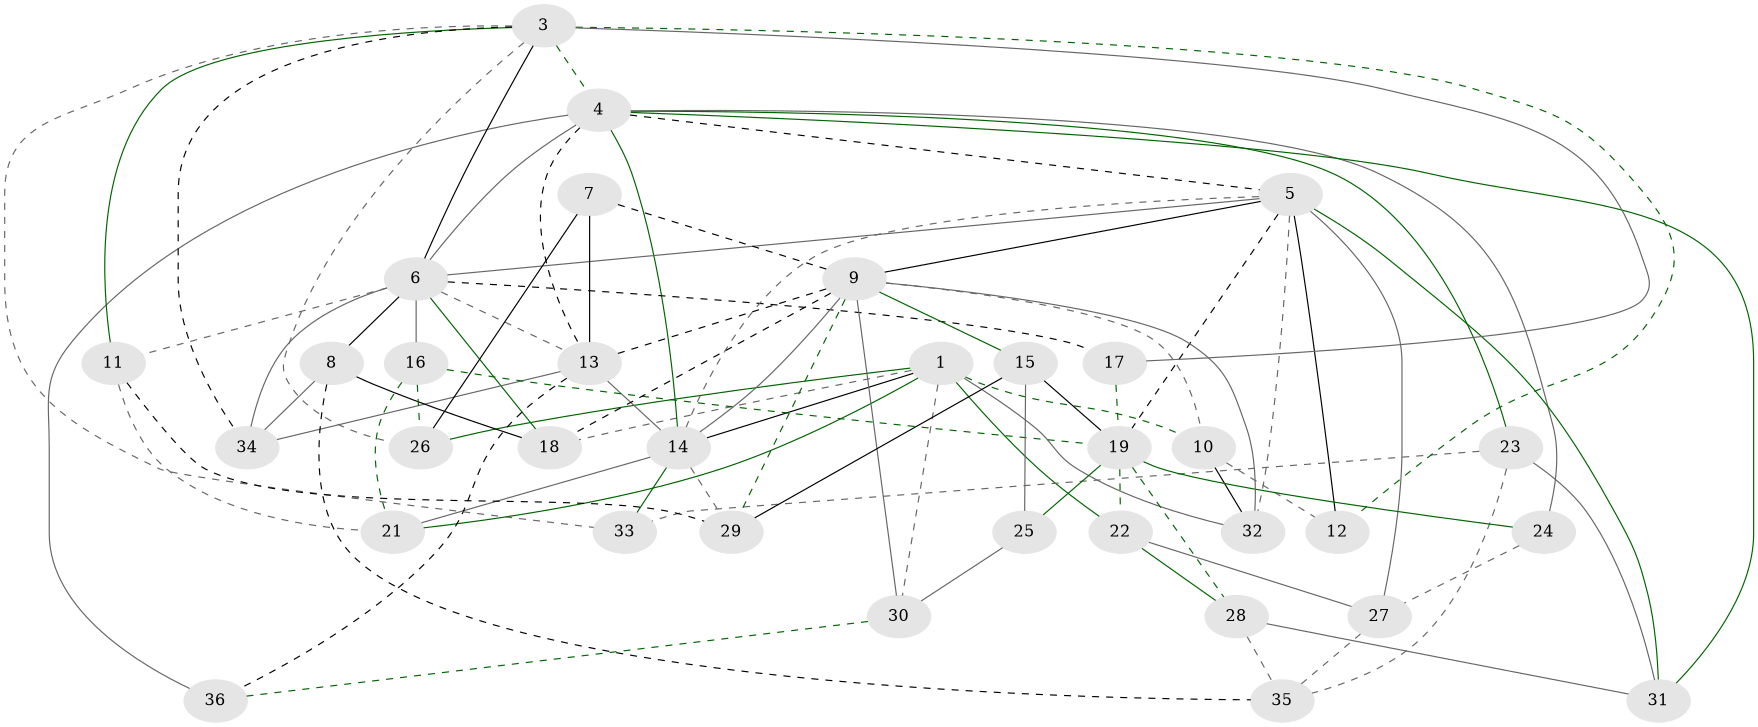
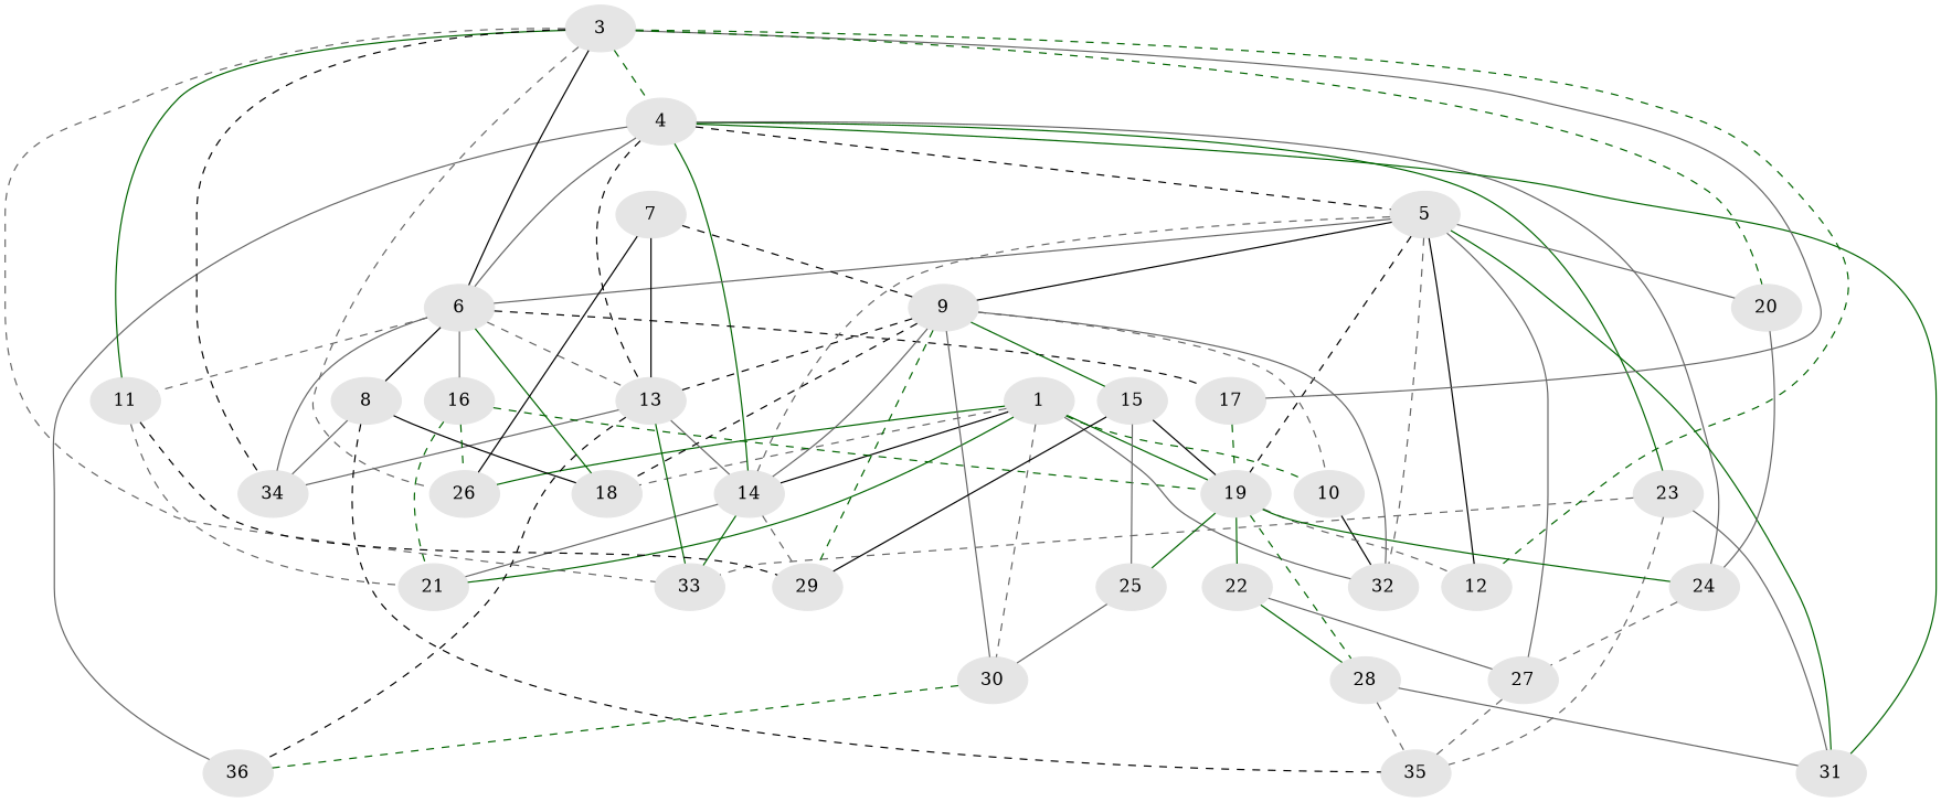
  graph {
    node [color=gray90 style=filled]
    edge [color=gray40 style=solid weight=1.0]
    1
    10
    14
    18
    21
    22
    26
    30
    32
    12
    33
    29
    27
    28
    36
    4
    6
    5
    13
    23
    24
    31
    17
    19
    3
    11
+   20
    34
    8
    16
    9
    35
    15
    25
    7
    1 -- 10 [color=darkgreen style=dashed]
    1 -- 14 [color=black]
    1 -- 18 [style=dashed]
    1 -- 21 [color=darkgreen]
-   1 -- 22 [color=darkgreen]
+   1 -- 19 [color=darkgreen]
    1 -- 26 [color=darkgreen]
    1 -- 30 [style=dashed weight=2.0]
    1 -- 32
    10 -- 32 [color=black]
-   10 -- 12 [style=dashed]
+   19 -- 12 [style=dashed]
    14 -- 21
    14 -- 33 [color=darkgreen]
    14 -- 29 [style=dashed]
    22 -- 27
    22 -- 28 [color=darkgreen]
    30 -- 36 [color=darkgreen style=dashed]
    27 -- 35 [style=dashed]
    28 -- 31
    28 -- 35 [style=dashed]
    4 -- 14 [color=darkgreen]
    4 -- 36 [weight=2.0]
    4 -- 6
    4 -- 5 [color=black style=dashed]
    4 -- 13 [color=black style=dashed]
    4 -- 23 [color=darkgreen]
    4 -- 24
    4 -- 31 [color=darkgreen]
    6 -- 18 [color=darkgreen]
    6 -- 13 [style=dashed]
    6 -- 17 [color=black style=dashed]
    6 -- 11 [style=dashed]
    6 -- 34
    6 -- 8 [color=black]
    6 -- 16
    5 -- 14 [style=dashed]
    5 -- 32 [style=dashed]
    5 -- 12 [color=black weight=2.0]
    5 -- 27
    5 -- 6
    5 -- 31 [color=darkgreen]
    5 -- 19 [color=black style=dashed weight=2.0]
+   5 -- 20
    5 -- 9 [color=black]
    13 -- 14
+   13 -- 33 [color=darkgreen]
    13 -- 36 [color=black style=dashed]
    13 -- 34
    23 -- 33 [style=dashed]
    23 -- 31
    23 -- 35 [style=dashed]
    24 -- 27 [style=dashed]
    17 -- 19 [color=darkgreen style=dashed]
-   19 -- 22 [color=darkgreen style=dashed]
+   19 -- 22 [color=darkgreen]
    19 -- 28 [color=darkgreen style=dashed]
    19 -- 24 [color=darkgreen]
    19 -- 25 [color=darkgreen weight=2.0]
    3 -- 26 [style=dashed]
    3 -- 12 [color=darkgreen style=dashed]
    3 -- 33 [style=dashed]
    3 -- 4 [color=darkgreen style=dashed]
    3 -- 6 [color=black]
    3 -- 17
    3 -- 11 [color=darkgreen]
+   3 -- 20 [color=darkgreen style=dashed weight=2.0]
    3 -- 34 [color=black style=dashed]
    11 -- 21 [style=dashed]
    11 -- 29 [color=black style=dashed]
+   20 -- 24
    8 -- 18 [color=black]
    8 -- 34
    8 -- 35 [color=black style=dashed]
    16 -- 21 [color=darkgreen style=dashed]
    16 -- 26 [color=darkgreen style=dashed]
    16 -- 19 [color=darkgreen style=dashed]
    9 -- 10 [style=dashed]
    9 -- 14
    9 -- 18 [color=black style=dashed]
    9 -- 30 [weight=2.0]
    9 -- 32
    9 -- 29 [color=darkgreen style=dashed]
    9 -- 13 [color=black style=dashed weight=2.0]
    9 -- 15 [color=darkgreen]
    15 -- 29 [color=black]
    15 -- 19 [color=black]
    15 -- 25
    25 -- 30
    7 -- 26 [color=black]
    7 -- 13 [color=black weight=2.0]
    7 -- 9 [color=black style=dashed]
  }
